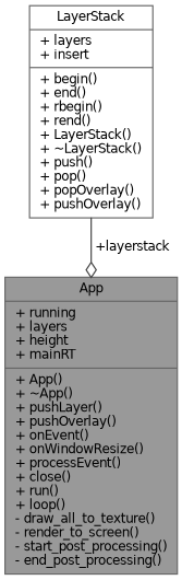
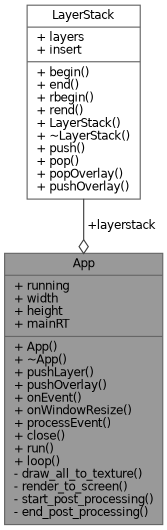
  digraph {
    node [color=gray40 fontname=Helvetica fontsize=10 shape=record style=filled]
-   n1 [fillcolor=grey60 fontcolor=black height=0.2 label="{App\n|+ running\l+ layers\l+ height\l+ mainRT\l|+ App()\l+ ~App()\l+ pushLayer()\l+ pushOverlay()\l+ onEvent()\l+ onWindowResize()\l+ processEvent()\l+ close()\l+ run()\l+ loop()\l- draw_all_to_texture()\l- render_to_screen()\l- start_post_processing()\l- end_post_processing()\l}" width=0.4]
+   n1 [fillcolor=grey60 fontcolor=black height=0.2 label="{App\n|+ running\l+ width\l+ height\l+ mainRT\l|+ App()\l+ ~App()\l+ pushLayer()\l+ pushOverlay()\l+ onEvent()\l+ onWindowResize()\l+ processEvent()\l+ close()\l+ run()\l+ loop()\l- draw_all_to_texture()\l- render_to_screen()\l- start_post_processing()\l- end_post_processing()\l}" width=0.4]
    n2 [fillcolor=white height=0.2 label="{LayerStack\n|+ layers\l+ insert\l|+ begin()\l+ end()\l+ rbegin()\l+ rend()\l+ LayerStack()\l+ ~LayerStack()\l+ push()\l+ pop()\l+ popOverlay()\l+ pushOverlay()\l}" width=0.4]
    n2 -> n1 [arrowhead=odiamond color=grey25 fontname=Helvetica fontsize=10 label=" +layerstack" labelfontname=Helvetica labelfontsize=10 style=solid]
  }
